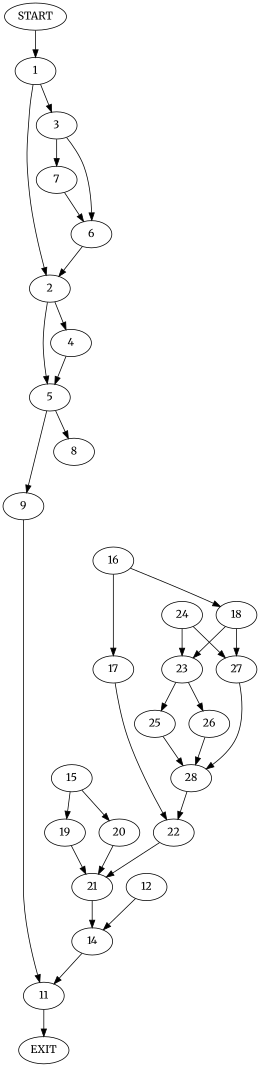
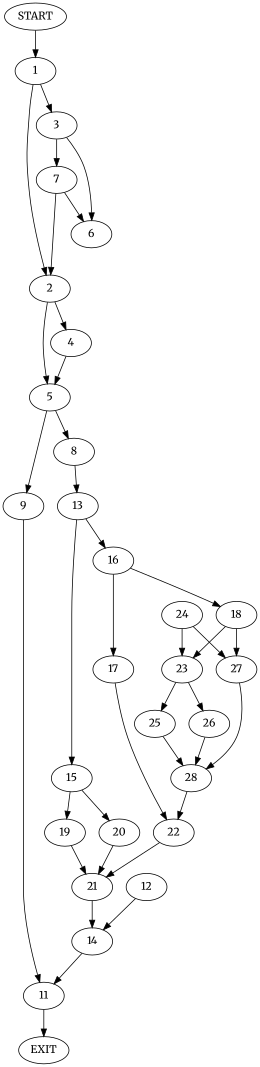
  digraph {
    fontname=Merriweather
    node [fontname=Merriweather]
    edge [fontname=Merriweather]
    n1 [label=START]
    1
    2
    3
    n5 [label=EXIT]
    4
    5
    6
    7
    8
    9
+   13
    11
    12
    14
    15
    16
    19
    20
    17
    18
    21
    22
    23
    27
    25
    26
    24
    28
    n1 -> 1
    1 -> 2
    1 -> 3
    2 -> 4
    2 -> 5
    3 -> 6
    3 -> 7
    4 -> 5
    5 -> 8
    5 -> 9
-   6 -> 2
+   7 -> 2
    7 -> 6
+   8 -> 13
    9 -> 11
+   13 -> 15
+   13 -> 16
    11 -> n5
    12 -> 14
    14 -> 11
    15 -> 19
    15 -> 20
    16 -> 17
    16 -> 18
    19 -> 21
    20 -> 21
    17 -> 22
    18 -> 23
    18 -> 27
    21 -> 14
    22 -> 21
    23 -> 25
    23 -> 26
    27 -> 28
    25 -> 28
    26 -> 28
    24 -> 23
    24 -> 27
    28 -> 22
  }
